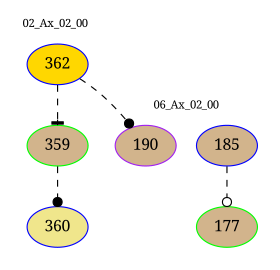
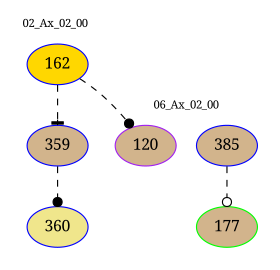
  digraph {
    fontname="Noto Serif"
    node [color=blue fillcolor=tan fontname="Noto Serif" style=filled]
    edge [arrowhead=dot color=black fontname="Noto Serif" style=dashed]
-   n1 [fillcolor=gold label=362]
-   n2 [color=green label=359]
+   n1 [fillcolor=gold label=162]
+   n2 [label=359]
    n3 [fillcolor=khaki label=360]
-   n4 [label=185]
+   n4 [label=385]
    n5 [color=green label=177]
-   n6 [color=purple label=190]
+   n6 [color=purple label=120]
    subgraph cluster_1 {
      color=white
      fontsize=10
      label="02_Ax_02_00"
      n1
      n2
      n3
    }
    subgraph cluster_2 {
      color=white
      fontsize=10
      label="06_Ax_02_00"
      n4
      n5
      n6
    }
    n1 -> n2 [arrowhead=tee]
    n1 -> n6
    n2 -> n3
    n4 -> n5 [arrowhead=odot]
  }
